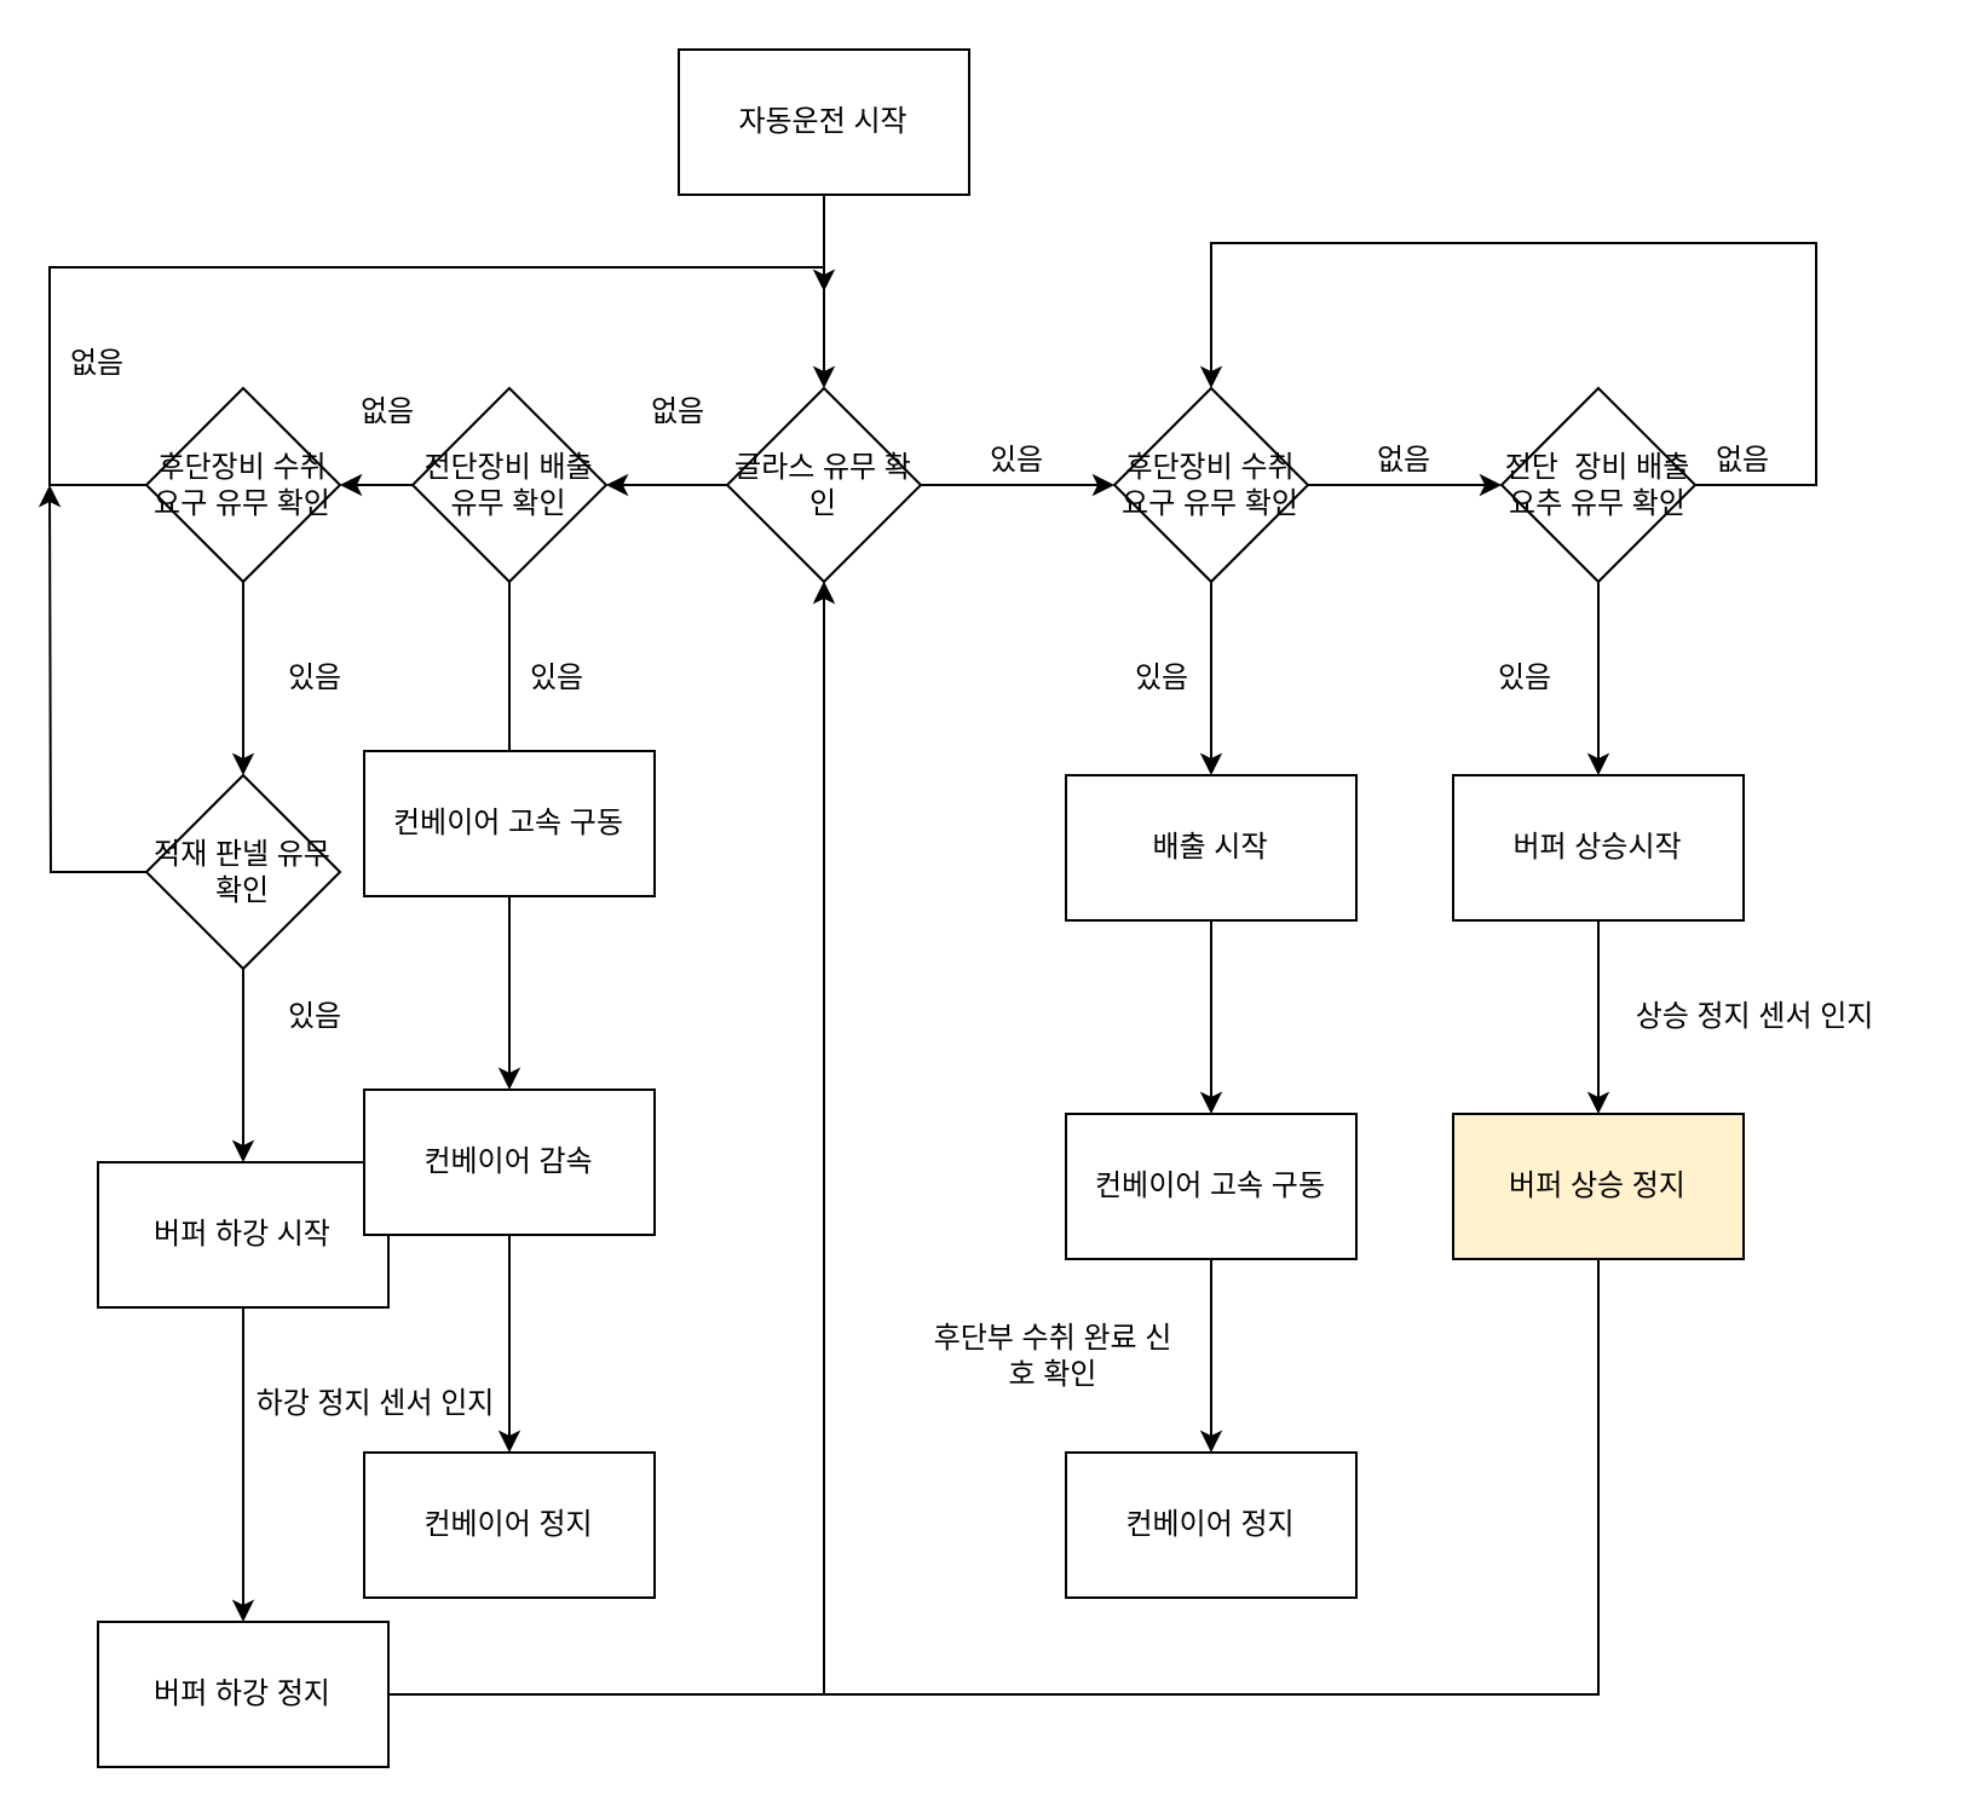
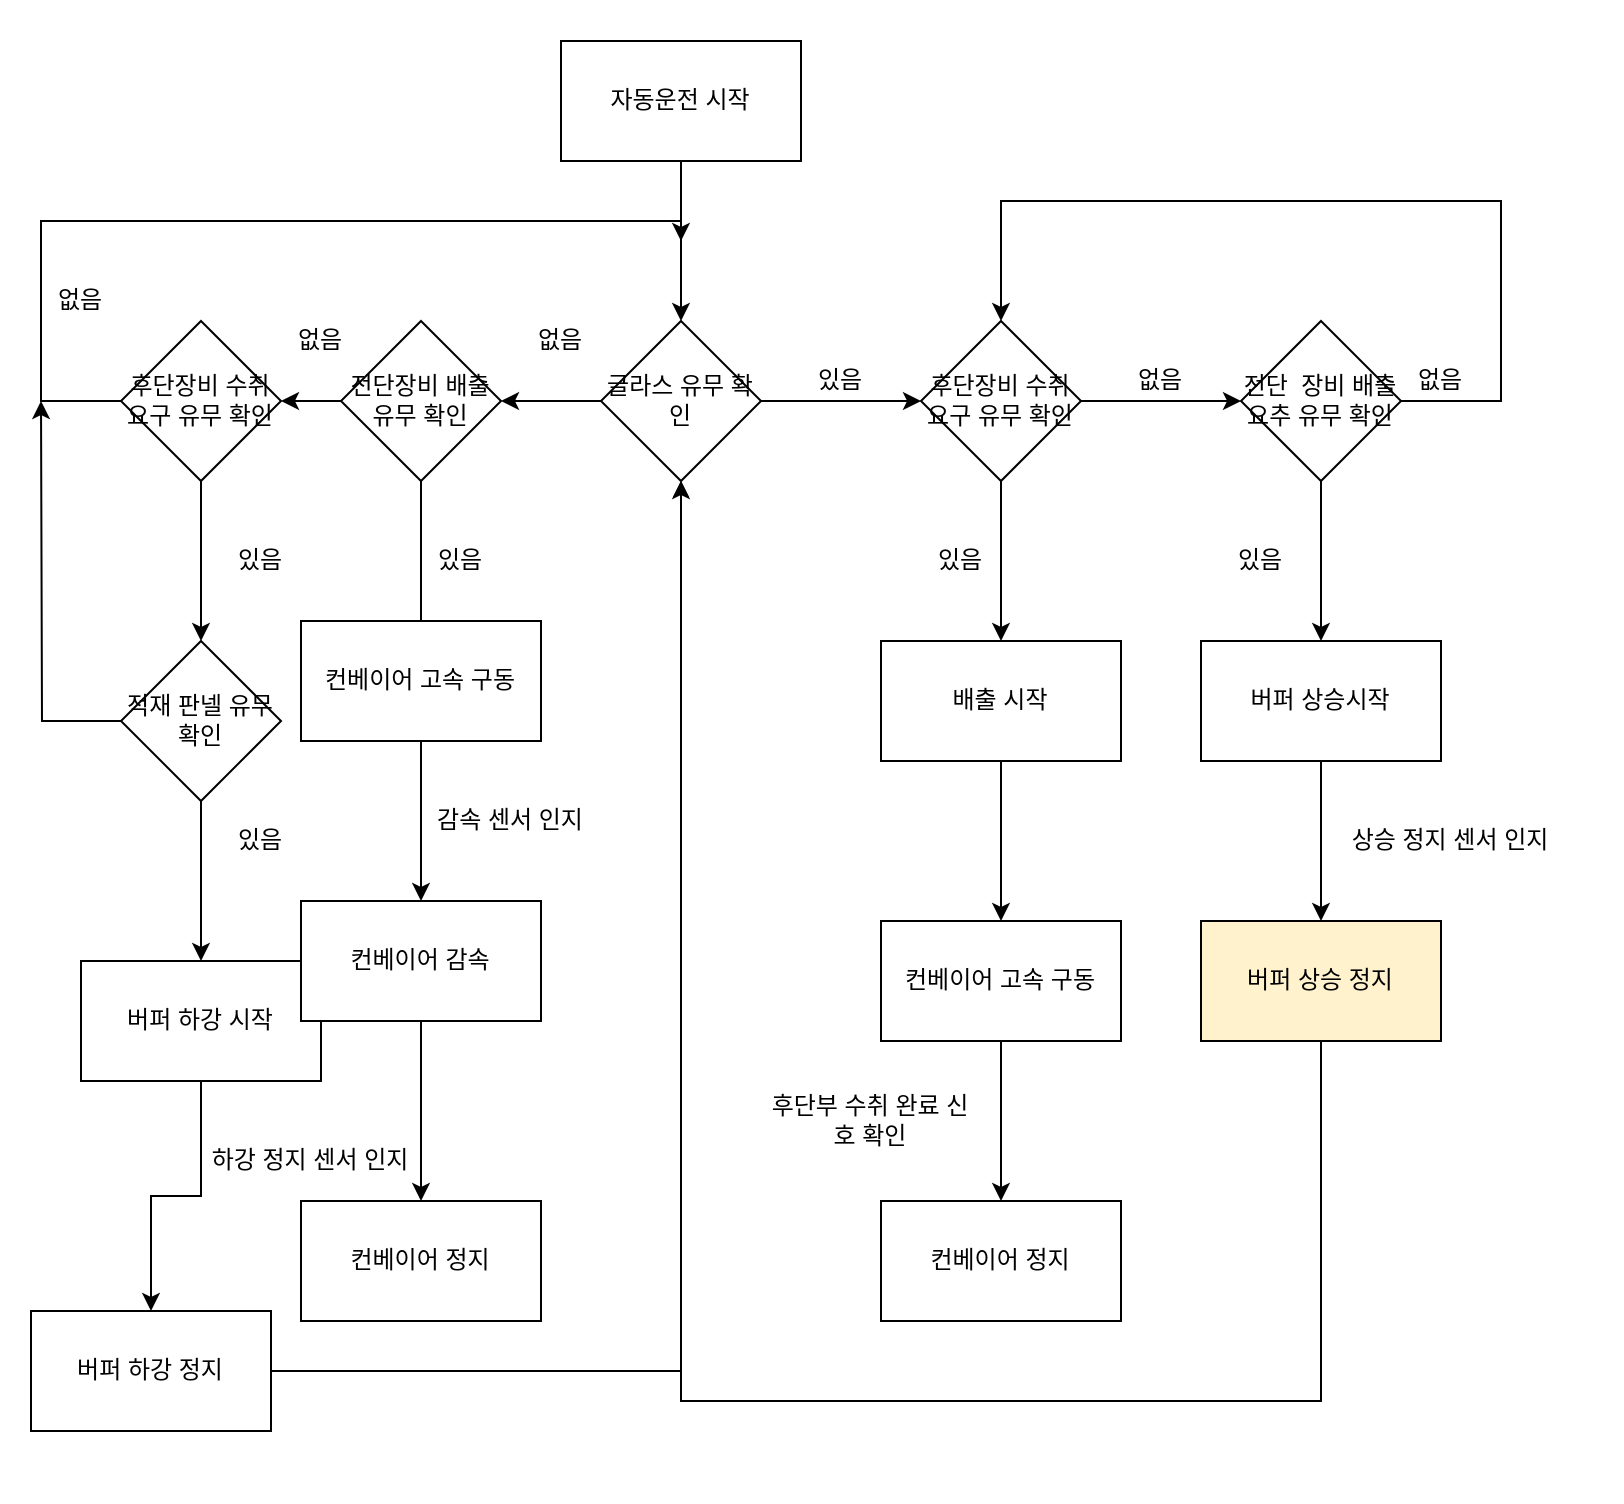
  <mxCell id="0" />
  <mxCell id="1" parent="0" />
  <mxCell id="2" value="" style="edgeStyle=orthogonalEdgeStyle;rounded=0;orthogonalLoop=1;jettySize=auto;html=1;" parent="1" source="3" edge="1"><mxGeometry relative="1" as="geometry"><mxPoint x="340" y="160" as="targetPoint" /></mxGeometry></mxCell>
  <mxCell id="3" value="자동운전 시작" style="rounded=0;whiteSpace=wrap;html=1;" parent="1" vertex="1"><mxGeometry x="280" y="20" width="120" height="60" as="geometry" /></mxCell>
  <mxCell id="4" value="" style="edgeStyle=orthogonalEdgeStyle;rounded=0;orthogonalLoop=1;jettySize=auto;html=1;" parent="1" source="6" edge="1"><mxGeometry relative="1" as="geometry"><mxPoint x="250" y="200" as="targetPoint" /></mxGeometry></mxCell>
  <mxCell id="5" value="" style="edgeStyle=orthogonalEdgeStyle;rounded=0;orthogonalLoop=1;jettySize=auto;html=1;" parent="1" source="6" edge="1"><mxGeometry relative="1" as="geometry"><mxPoint x="460" y="200" as="targetPoint" /></mxGeometry></mxCell>
  <mxCell id="6" value="글라스 유무 확인" style="rhombus;whiteSpace=wrap;html=1;" parent="1" vertex="1"><mxGeometry x="300" y="160" width="80" height="80" as="geometry" /></mxCell>
  <mxCell id="7" value="없음" style="text;html=1;strokeColor=none;fillColor=none;align=center;verticalAlign=middle;whiteSpace=wrap;rounded=0;" parent="1" vertex="1"><mxGeometry x="260" y="160" width="40" height="20" as="geometry" /></mxCell>
  <mxCell id="8" value="있음" style="text;html=1;strokeColor=none;fillColor=none;align=center;verticalAlign=middle;whiteSpace=wrap;rounded=0;" parent="1" vertex="1"><mxGeometry x="400" y="180" width="40" height="20" as="geometry" /></mxCell>
  <mxCell id="9" value="" style="edgeStyle=orthogonalEdgeStyle;rounded=0;orthogonalLoop=1;jettySize=auto;html=1;" parent="1" source="11" target="14" edge="1"><mxGeometry relative="1" as="geometry" /></mxCell>
  <mxCell id="10" value="" style="edgeStyle=orthogonalEdgeStyle;rounded=0;orthogonalLoop=1;jettySize=auto;html=1;" parent="1" source="11" edge="1"><mxGeometry relative="1" as="geometry"><mxPoint x="340" y="120" as="targetPoint" /><Array as="points"><mxPoint x="20" y="200" /><mxPoint x="20" y="110" /><mxPoint x="340" y="110" /></Array></mxGeometry></mxCell>
  <mxCell id="11" value="후단장비 수취요구 유무 확인" style="rhombus;whiteSpace=wrap;html=1;" parent="1" vertex="1"><mxGeometry x="60" y="160" width="80" height="80" as="geometry" /></mxCell>
  <mxCell id="12" value="" style="edgeStyle=orthogonalEdgeStyle;rounded=0;orthogonalLoop=1;jettySize=auto;html=1;" parent="1" source="14" edge="1"><mxGeometry relative="1" as="geometry"><mxPoint x="100" y="480" as="targetPoint" /></mxGeometry></mxCell>
  <mxCell id="13" value="" style="edgeStyle=orthogonalEdgeStyle;rounded=0;orthogonalLoop=1;jettySize=auto;html=1;" parent="1" source="14" edge="1"><mxGeometry relative="1" as="geometry"><mxPoint x="20" y="200" as="targetPoint" /></mxGeometry></mxCell>
  <mxCell id="14" value="적재 판넬 유무 확인" style="rhombus;whiteSpace=wrap;html=1;" parent="1" vertex="1"><mxGeometry x="60" y="320" width="80" height="80" as="geometry" /></mxCell>
  <mxCell id="15" value="없음" style="text;html=1;strokeColor=none;fillColor=none;align=center;verticalAlign=middle;whiteSpace=wrap;rounded=0;" parent="1" vertex="1"><mxGeometry x="20" y="140" width="40" height="20" as="geometry" /></mxCell>
  <mxCell id="16" value="있음" style="text;html=1;strokeColor=none;fillColor=none;align=center;verticalAlign=middle;whiteSpace=wrap;rounded=0;" parent="1" vertex="1"><mxGeometry x="110" y="270" width="40" height="20" as="geometry" /></mxCell>
  <mxCell id="17" value="있음" style="text;html=1;strokeColor=none;fillColor=none;align=center;verticalAlign=middle;whiteSpace=wrap;rounded=0;" parent="1" vertex="1"><mxGeometry x="110" y="410" width="40" height="20" as="geometry" /></mxCell>
  <mxCell id="18" value="" style="edgeStyle=orthogonalEdgeStyle;rounded=0;orthogonalLoop=1;jettySize=auto;html=1;" parent="1" source="19" target="21" edge="1"><mxGeometry relative="1" as="geometry" /></mxCell>
  <mxCell id="19" value="버퍼 하강 시작" style="rounded=0;whiteSpace=wrap;html=1;" parent="1" vertex="1"><mxGeometry x="40" y="480" width="120" height="60" as="geometry" /></mxCell>
  <mxCell id="20" value="" style="edgeStyle=orthogonalEdgeStyle;rounded=0;orthogonalLoop=1;jettySize=auto;html=1;entryX=0.5;entryY=1;entryDx=0;entryDy=0;endArrow=open;" parent="1" source="21" target="6" edge="1"><mxGeometry relative="1" as="geometry"><mxPoint x="320" y="650" as="targetPoint" /></mxGeometry></mxCell>
- <mxCell id="21" value="버퍼 하강 정지" style="rounded=0;whiteSpace=wrap;html=1;" parent="1" vertex="1"><mxGeometry x="40" y="670" width="120" height="60" as="geometry" /></mxCell>
+ <mxCell id="21" value="버퍼 하강 정지" style="rounded=0;whiteSpace=wrap;html=1;" parent="1" vertex="1"><mxGeometry x="15" y="655" width="120" height="60" as="geometry" /></mxCell>
  <mxCell id="22" value="하강 정지 센서 인지" style="text;html=1;strokeColor=none;fillColor=none;align=center;verticalAlign=middle;whiteSpace=wrap;rounded=0;" parent="1" vertex="1"><mxGeometry x="90" y="570" width="130" height="20" as="geometry" /></mxCell>
  <mxCell id="23" value="" style="edgeStyle=orthogonalEdgeStyle;rounded=0;orthogonalLoop=1;jettySize=auto;html=1;" parent="1" source="25" edge="1"><mxGeometry relative="1" as="geometry"><mxPoint x="620" y="200" as="targetPoint" /></mxGeometry></mxCell>
  <mxCell id="24" value="" style="edgeStyle=orthogonalEdgeStyle;rounded=0;orthogonalLoop=1;jettySize=auto;html=1;" parent="1" source="25" edge="1"><mxGeometry relative="1" as="geometry"><mxPoint x="500" y="320" as="targetPoint" /></mxGeometry></mxCell>
  <mxCell id="25" value="후단장비 수취요구 유무 확인" style="rhombus;whiteSpace=wrap;html=1;" parent="1" vertex="1"><mxGeometry x="460" y="160" width="80" height="80" as="geometry" /></mxCell>
  <mxCell id="26" value="있음" style="text;html=1;strokeColor=none;fillColor=none;align=center;verticalAlign=middle;whiteSpace=wrap;rounded=0;" parent="1" vertex="1"><mxGeometry x="460" y="270" width="40" height="20" as="geometry" /></mxCell>
  <mxCell id="27" value="없음" style="text;html=1;strokeColor=none;fillColor=none;align=center;verticalAlign=middle;whiteSpace=wrap;rounded=0;" parent="1" vertex="1"><mxGeometry x="560" y="180" width="40" height="20" as="geometry" /></mxCell>
  <mxCell id="28" value="" style="edgeStyle=orthogonalEdgeStyle;rounded=0;orthogonalLoop=1;jettySize=auto;html=1;" parent="1" source="29" edge="1"><mxGeometry relative="1" as="geometry"><mxPoint x="500" y="460" as="targetPoint" /></mxGeometry></mxCell>
  <mxCell id="29" value="배출 시작" style="rounded=0;whiteSpace=wrap;html=1;" parent="1" vertex="1"><mxGeometry x="440" y="320" width="120" height="60" as="geometry" /></mxCell>
  <mxCell id="30" value="" style="edgeStyle=orthogonalEdgeStyle;rounded=0;orthogonalLoop=1;jettySize=auto;html=1;" parent="1" source="32" edge="1"><mxGeometry relative="1" as="geometry"><mxPoint x="660" y="320" as="targetPoint" /></mxGeometry></mxCell>
  <mxCell id="31" value="" style="edgeStyle=orthogonalEdgeStyle;rounded=0;orthogonalLoop=1;jettySize=auto;html=1;entryX=0.5;entryY=0;entryDx=0;entryDy=0;" parent="1" source="32" target="25" edge="1"><mxGeometry relative="1" as="geometry"><mxPoint x="731.667" y="100" as="targetPoint" /><Array as="points"><mxPoint x="750" y="200" /><mxPoint x="750" y="100" /><mxPoint x="500" y="100" /></Array></mxGeometry></mxCell>
  <mxCell id="32" value="전단&amp;nbsp; 장비 배출 요추 유무 확인" style="rhombus;whiteSpace=wrap;html=1;" parent="1" vertex="1"><mxGeometry x="620" y="160" width="80" height="80" as="geometry" /></mxCell>
  <mxCell id="33" value="없음" style="text;html=1;strokeColor=none;fillColor=none;align=center;verticalAlign=middle;whiteSpace=wrap;rounded=0;" parent="1" vertex="1"><mxGeometry x="700" y="180" width="40" height="20" as="geometry" /></mxCell>
  <mxCell id="34" value="있음" style="text;html=1;strokeColor=none;fillColor=none;align=center;verticalAlign=middle;whiteSpace=wrap;rounded=0;" parent="1" vertex="1"><mxGeometry x="610" y="270" width="40" height="20" as="geometry" /></mxCell>
  <mxCell id="35" value="" style="edgeStyle=orthogonalEdgeStyle;rounded=0;orthogonalLoop=1;jettySize=auto;html=1;" parent="1" source="36" target="38" edge="1"><mxGeometry relative="1" as="geometry" /></mxCell>
  <mxCell id="36" value="버퍼 상승시작" style="rounded=0;whiteSpace=wrap;html=1;" parent="1" vertex="1"><mxGeometry x="600" y="320" width="120" height="60" as="geometry" /></mxCell>
  <mxCell id="37" value="" style="edgeStyle=orthogonalEdgeStyle;rounded=0;orthogonalLoop=1;jettySize=auto;html=1;" parent="1" source="38" edge="1"><mxGeometry relative="1" as="geometry"><mxPoint x="340" y="240" as="targetPoint" /><Array as="points"><mxPoint x="660" y="700" /><mxPoint x="340" y="700" /></Array></mxGeometry></mxCell>
  <mxCell id="38" value="버퍼 상승 정지" style="rounded=0;whiteSpace=wrap;html=1;fillColor=#fff2cc;" parent="1" vertex="1"><mxGeometry x="600" y="460" width="120" height="60" as="geometry" /></mxCell>
  <mxCell id="39" value="상승 정지 센서 인지" style="text;html=1;strokeColor=none;fillColor=none;align=center;verticalAlign=middle;whiteSpace=wrap;rounded=0;" parent="1" vertex="1"><mxGeometry x="660" y="410" width="130" height="20" as="geometry" /></mxCell>
  <mxCell id="40" value="" style="edgeStyle=orthogonalEdgeStyle;rounded=0;orthogonalLoop=1;jettySize=auto;html=1;" parent="1" source="41" target="42" edge="1"><mxGeometry relative="1" as="geometry" /></mxCell>
  <mxCell id="41" value="컨베이어 고속 구동" style="rounded=0;whiteSpace=wrap;html=1;" parent="1" vertex="1"><mxGeometry x="440" y="460" width="120" height="60" as="geometry" /></mxCell>
  <mxCell id="42" value="컨베이어 정지" style="rounded=0;whiteSpace=wrap;html=1;" parent="1" vertex="1"><mxGeometry x="440" y="600" width="120" height="60" as="geometry" /></mxCell>
  <mxCell id="43" value="후단부 수취 완료 신호 확인" style="text;html=1;strokeColor=none;fillColor=none;align=center;verticalAlign=middle;whiteSpace=wrap;rounded=0;" parent="1" vertex="1"><mxGeometry x="380" y="550" width="110" height="20" as="geometry" /></mxCell>
  <mxCell id="44" value="" style="edgeStyle=orthogonalEdgeStyle;rounded=0;orthogonalLoop=1;jettySize=auto;html=1;" parent="1" source="46" target="11" edge="1"><mxGeometry relative="1" as="geometry" /></mxCell>
  <mxCell id="45" value="" style="edgeStyle=orthogonalEdgeStyle;rounded=0;orthogonalLoop=1;jettySize=auto;html=1;" parent="1" source="46" edge="1"><mxGeometry relative="1" as="geometry"><mxPoint x="210" y="320" as="targetPoint" /></mxGeometry></mxCell>
  <mxCell id="46" value="전단장비 배출 유무 확인" style="rhombus;whiteSpace=wrap;html=1;" parent="1" vertex="1"><mxGeometry x="170" y="160" width="80" height="80" as="geometry" /></mxCell>
  <mxCell id="47" value="없음" style="text;html=1;strokeColor=none;fillColor=none;align=center;verticalAlign=middle;whiteSpace=wrap;rounded=0;" parent="1" vertex="1"><mxGeometry x="140" y="160" width="40" height="20" as="geometry" /></mxCell>
  <mxCell id="48" value="있음" style="text;html=1;strokeColor=none;fillColor=none;align=center;verticalAlign=middle;whiteSpace=wrap;rounded=0;" parent="1" vertex="1"><mxGeometry x="210" y="270" width="40" height="20" as="geometry" /></mxCell>
  <mxCell id="49" value="" style="edgeStyle=orthogonalEdgeStyle;rounded=0;orthogonalLoop=1;jettySize=auto;html=1;" parent="1" source="50" target="52" edge="1"><mxGeometry relative="1" as="geometry" /></mxCell>
  <mxCell id="50" value="컨베이어 고속 구동" style="rounded=0;whiteSpace=wrap;html=1;" parent="1" vertex="1"><mxGeometry x="150" y="310" width="120" height="60" as="geometry" /></mxCell>
  <mxCell id="51" value="" style="edgeStyle=orthogonalEdgeStyle;rounded=0;orthogonalLoop=1;jettySize=auto;html=1;" parent="1" source="52" target="53" edge="1"><mxGeometry relative="1" as="geometry" /></mxCell>
  <mxCell id="52" value="컨베이어 감속" style="rounded=0;whiteSpace=wrap;html=1;" parent="1" vertex="1"><mxGeometry x="150" y="450" width="120" height="60" as="geometry" /></mxCell>
  <mxCell id="53" value="컨베이어 정지" style="rounded=0;whiteSpace=wrap;html=1;" parent="1" vertex="1"><mxGeometry x="150" y="600" width="120" height="60" as="geometry" /></mxCell>
+ <mxCell id="54" value="감속 센서 인지" style="text;html=1;strokeColor=none;fillColor=none;align=center;verticalAlign=middle;whiteSpace=wrap;rounded=0;" parent="1" vertex="1"><mxGeometry x="210" y="400" width="90" height="20" as="geometry" /></mxCell>
